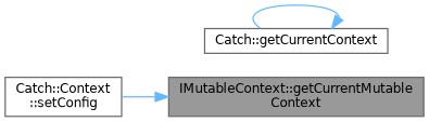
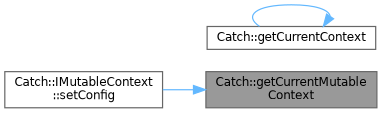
  digraph {
    rankdir=RL
    node [color=grey40 fillcolor=white fontname=Helvetica fontsize=10 shape=box style=filled]
    edge [color=steelblue1 dir=back fontname=Helvetica fontsize=10 labelfontname=Helvetica labelfontsize=10 style=solid]
-   n1 [color=gray40 fillcolor=grey60 fontcolor=black height=0.2 label="IMutableContext::getCurrentMutable\lContext" width=0.4]
-   n2 [height=0.2 label="Catch::Context\l::setConfig" width=0.4]
+   n1 [color=gray40 fillcolor=grey60 fontcolor=black height=0.2 label="Catch::getCurrentMutable\lContext" width=0.4]
+   n2 [height=0.2 label="Catch::IMutableContext\l::setConfig" width=0.4]
    n3 [height=0.2 label="Catch::getCurrentContext" width=0.4]
    n1 -> n2
    n3 -> n3
  }
